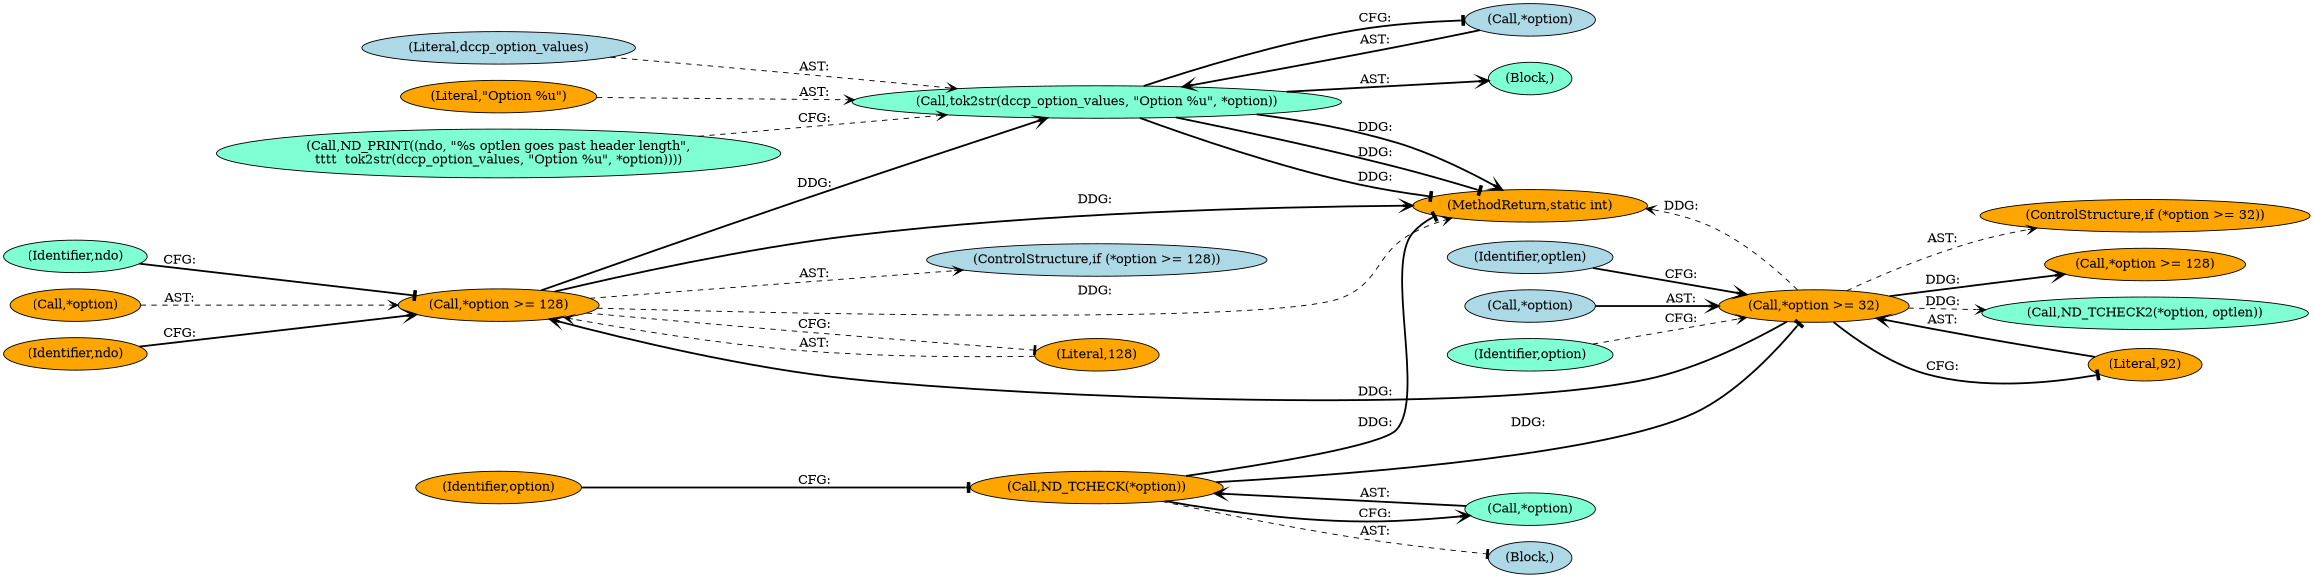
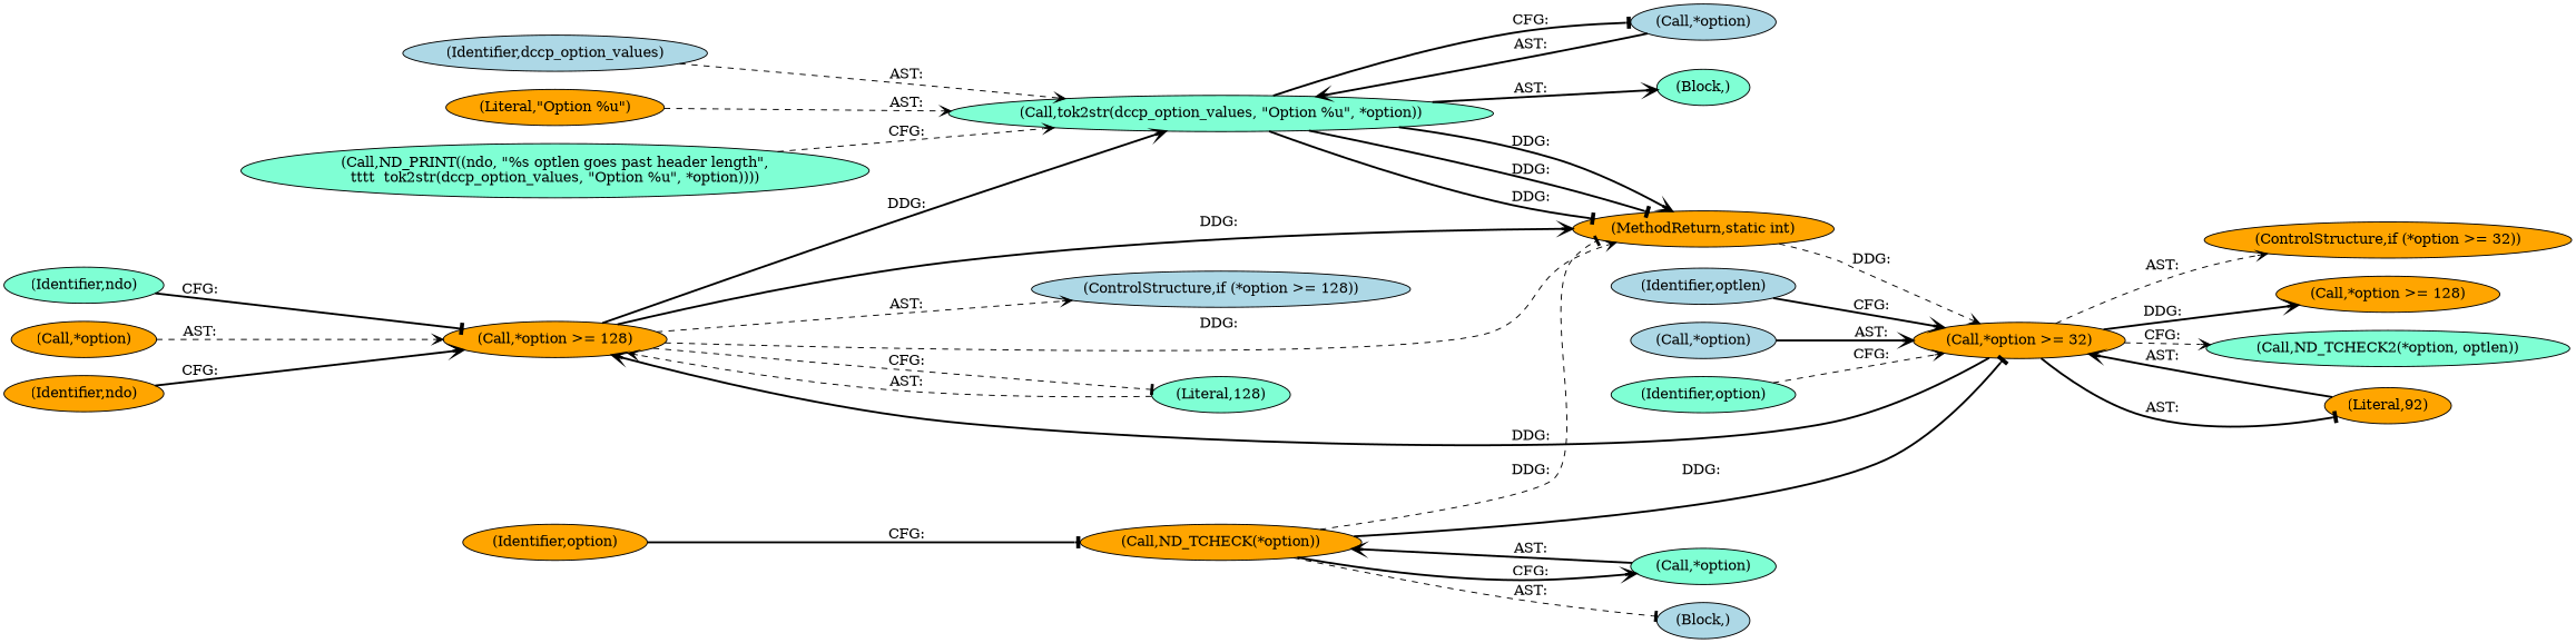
  digraph {
    rankdir=LR
    node [fillcolor=orange style=filled]
    edge [arrowhead=vee style=bold]
    n1 [label="(Call,*option >= 128)"]
    n2 [fillcolor=aquamarine label="(Call,tok2str(dccp_option_values, \"Option %u\", *option))"]
-   n3 [label="(Literal,128)"]
+   n3 [fillcolor=aquamarine label="(Literal,128)"]
    n4 [fillcolor=lightblue label="(ControlStructure,if (*option >= 128))"]
    n5 [label="(MethodReturn,static int)"]
    n6 [fillcolor=aquamarine label="(Block,)"]
    n7 [fillcolor=lightblue label="(Call,*option)"]
    n8 [label="(Call,*option >= 32)"]
    n9 [label="(ControlStructure,if (*option >= 32))"]
    n10 [label="(Call,*option >= 128)"]
    n11 [fillcolor=aquamarine label="(Call,ND_TCHECK2(*option, optlen))"]
    n12 [label="(Literal,92)"]
    n13 [label="(Call,ND_TCHECK(*option))"]
    n14 [fillcolor=lightblue label="(Block,)"]
    n15 [fillcolor=aquamarine label="(Call,*option)"]
    n16 [fillcolor=lightblue label="(Identifier,optlen)"]
    n17 [label="(Identifier,option)"]
    n18 [fillcolor=aquamarine label="(Identifier,ndo)"]
    n19 [fillcolor=lightblue label="(Call,*option)"]
    n20 [fillcolor=aquamarine label="(Identifier,option)"]
    n21 [fillcolor=aquamarine label="(Call,ND_PRINT((ndo, \"%s optlen goes past header length\",\n\t\t\t\t  tok2str(dccp_option_values, \"Option %u\", *option))))"]
    n22 [label="(Call,*option)"]
-   n23 [fillcolor=lightblue label="(Literal,dccp_option_values)"]
+   n23 [fillcolor=lightblue label="(Identifier,dccp_option_values)"]
    n24 [label="(Identifier,ndo)"]
    n25 [label="(Literal,\"Option %u\")"]
    n1 -> n2 [label="DDG: "]
    n1 -> n3 [arrowhead=tee label="CFG: " style=dashed]
    n1 -> n4 [label="AST: " style=dashed]
    n1 -> n5 [label="DDG: "]
    n1 -> n5 [label="DDG: " style=dashed]
    n2 -> n5 [arrowhead=tee label="DDG: "]
    n2 -> n5 [arrowhead=tee label="DDG: "]
    n2 -> n5 [label="DDG: "]
    n2 -> n6 [label="AST: "]
    n2 -> n7 [arrowhead=tee label="CFG: "]
    n3 -> n1 [label="AST: " style=dashed]
    n7 -> n2 [label="AST: "]
    n8 -> n1 [label="DDG: "]
-   n8 -> n5 [label="DDG: " style=dashed]
+   n5 -> n8 [label="DDG: " style=dashed]
    n8 -> n9 [label="AST: " style=dashed]
    n8 -> n10 [label="DDG: "]
-   n8 -> n11 [label="DDG: " style=dashed]
-   n8 -> n12 [arrowhead=tee label="CFG: "]
+   n8 -> n11 [label="CFG: " style=dashed]
+   n8 -> n12 [arrowhead=tee label="AST: "]
    n12 -> n8 [label="AST: "]
-   n13 -> n5 [arrowhead=tee label="DDG: "]
+   n13 -> n5 [arrowhead=tee label="DDG: " style=dashed]
    n13 -> n8 [arrowhead=tee label="DDG: "]
    n13 -> n14 [arrowhead=tee label="AST: " style=dashed]
    n13 -> n15 [label="CFG: "]
    n15 -> n13 [label="AST: "]
    n16 -> n8 [label="CFG: "]
    n17 -> n13 [arrowhead=tee label="CFG: "]
    n18 -> n1 [arrowhead=tee label="CFG: "]
    n19 -> n8 [label="AST: "]
    n20 -> n8 [label="CFG: " style=dashed]
    n21 -> n2 [label="CFG: " style=dashed]
    n22 -> n1 [label="AST: " style=dashed]
    n23 -> n2 [label="AST: " style=dashed]
    n24 -> n1 [label="CFG: "]
    n25 -> n2 [label="AST: " style=dashed]
  }
